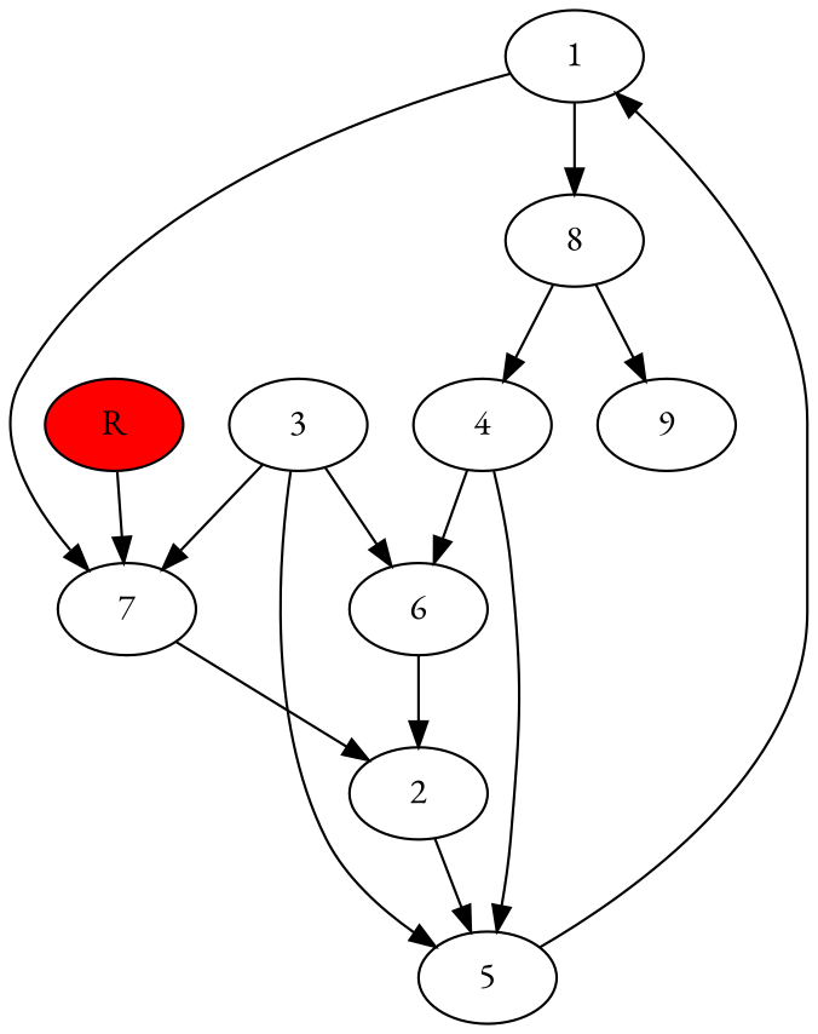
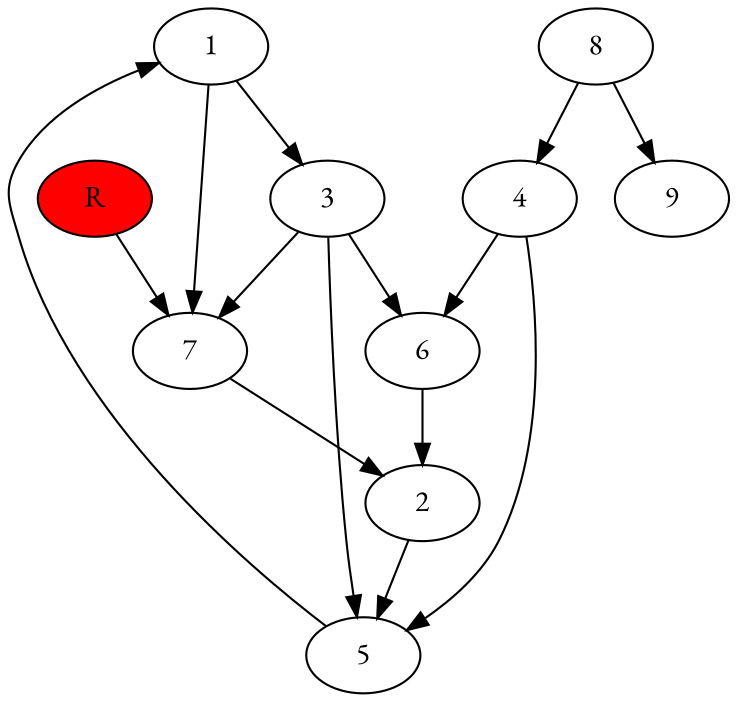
  digraph {
    fontname="EB Garamond"
    node [fontname="EB Garamond"]
    edge [fontname="EB Garamond"]
    1
    7
    8
    2
    4
    9
    5
    3
    6
    R [fillcolor="#ff0000" style=filled]
    1 -> 7
-   1 -> 8
+   1 -> 3
    7 -> 2
    8 -> 4
    8 -> 9
    2 -> 5
    4 -> 5
    4 -> 6
    5 -> 1
    3 -> 7
    3 -> 5
    3 -> 6
    6 -> 2
    R -> 7
  }
